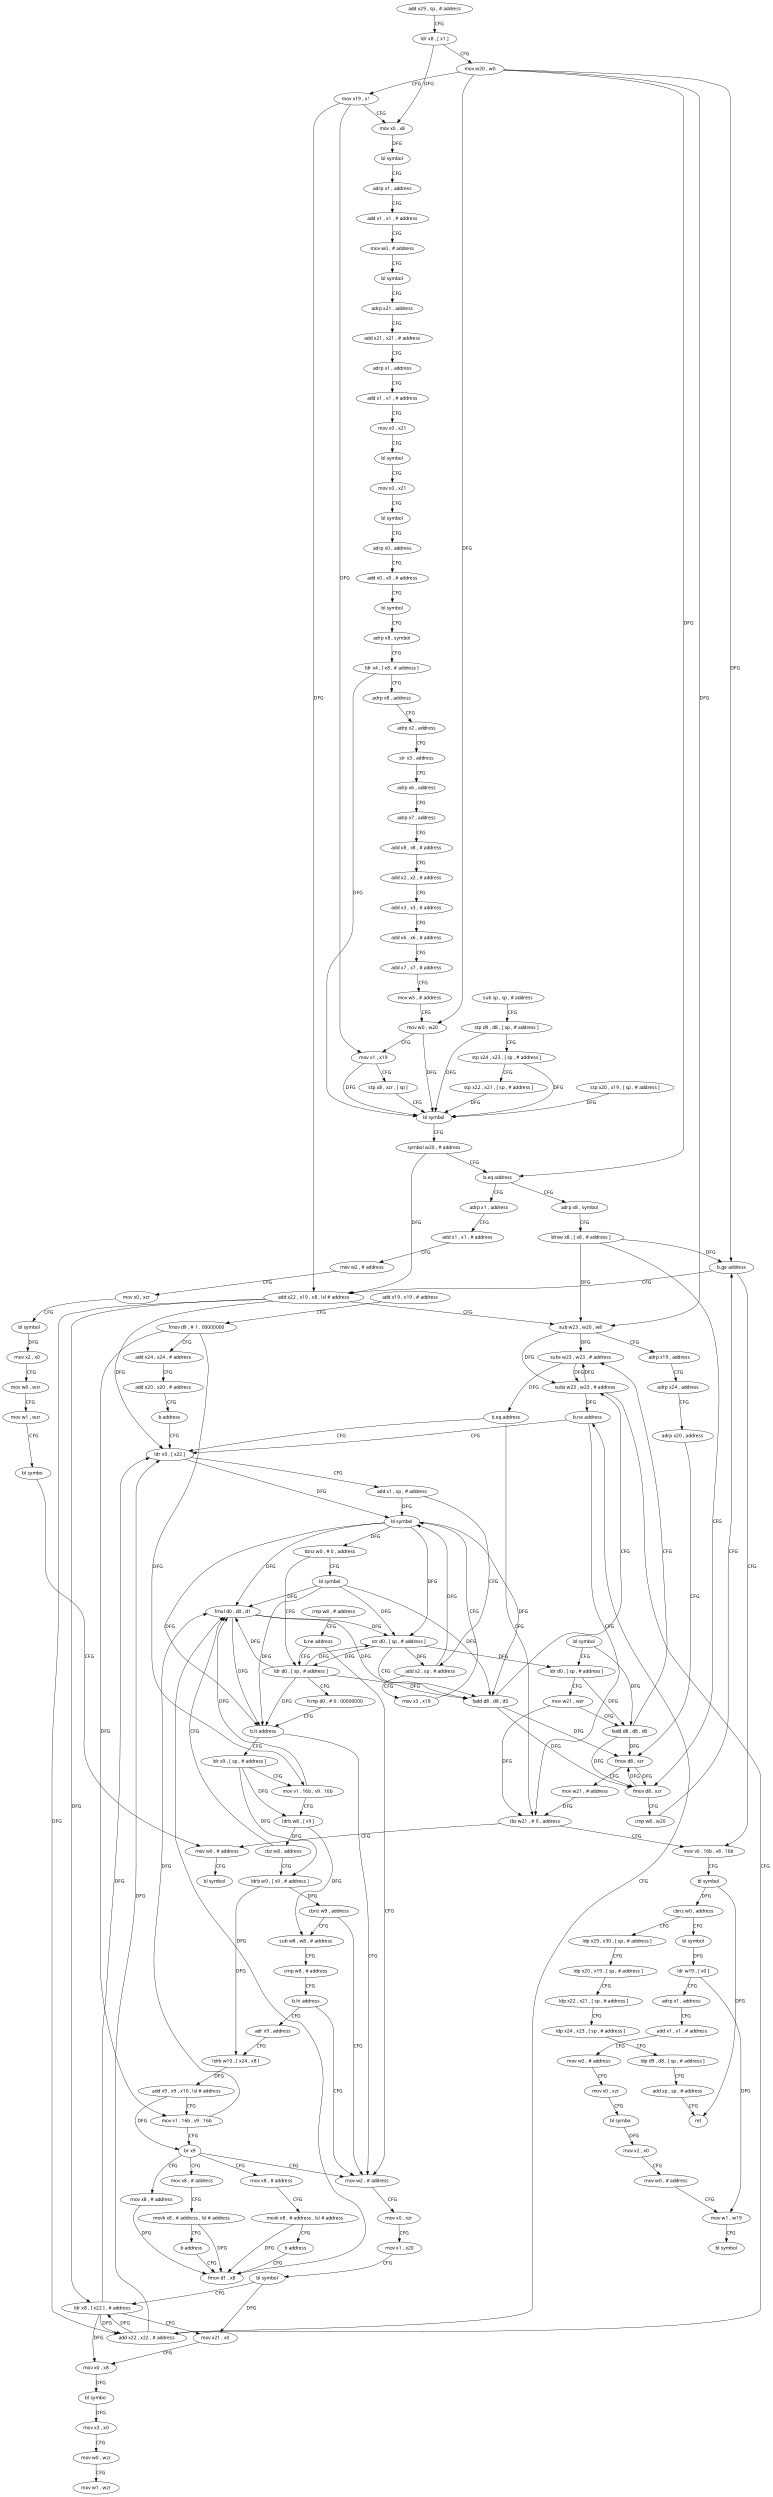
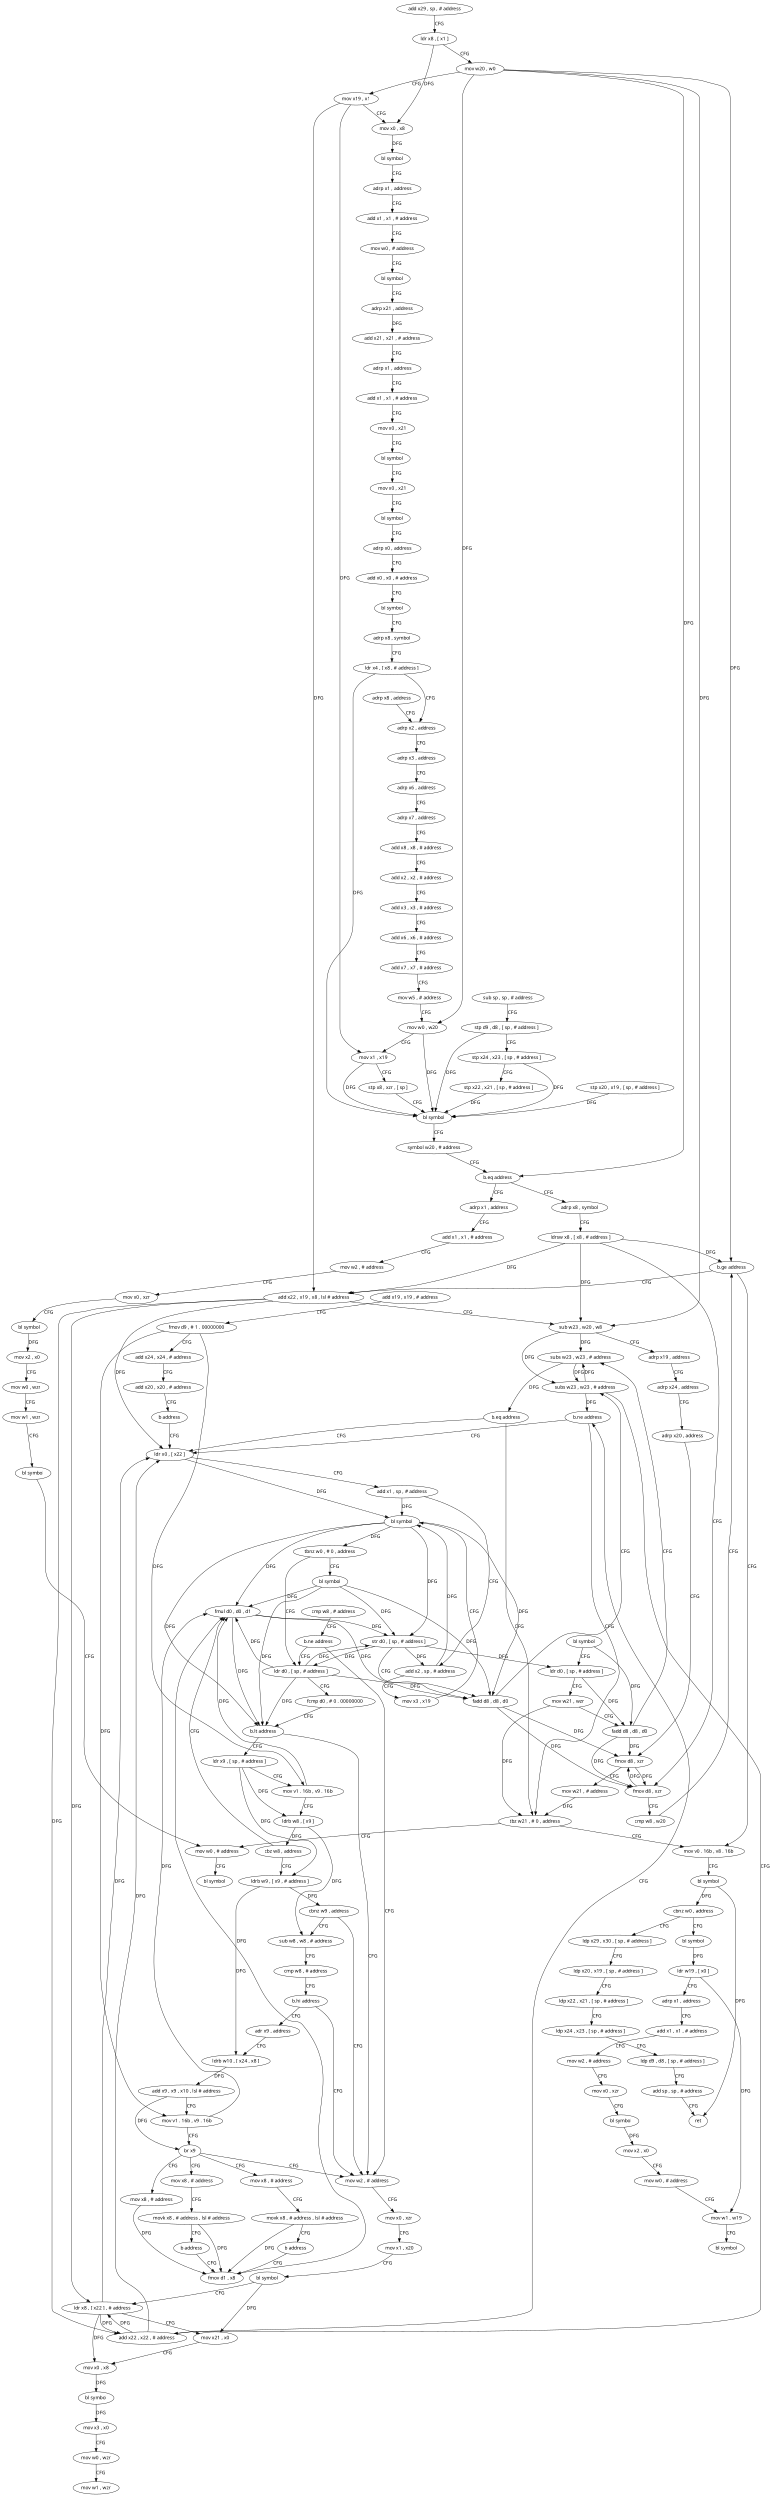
  digraph {
    fontname="Noto Sans"
    node [fontname="Noto Sans"]
    edge [fontname="Noto Sans"]
    n1 [label="sub sp , sp , # address"]
    n2 [label="stp d9 , d8 , [ sp , # address ]"]
    n3 [label="stp x24 , x23 , [ sp , # address ]"]
    n4 [label="bl symbol"]
    n5 [label="stp x22 , x21 , [ sp , # address ]"]
    n6 [label="symbol w20 , # address"]
    n7 [label="stp x20 , x19 , [ sp , # address ]"]
    n8 [label="add x29 , sp , # address"]
    n9 [label="ldr x8 , [ x1 ]"]
    n10 [label="mov w20 , w0"]
    n11 [label="mov x0 , x8"]
    n12 [label="mov x19 , x1"]
    n13 [label="mov w0 , w20"]
    n14 [label="b.eq address"]
    n15 [label="b.ge address"]
    n16 [label="sub w23 , w20 , w8"]
    n17 [label="bl symbol"]
    n18 [label="mov x1 , x19"]
    n19 [label="add x22 , x19 , x8 , lsl # address"]
    n20 [label="adrp x1 , address"]
    n21 [label="adrp x8 , symbol"]
    n22 [label="mov v0 . 16b , v8 . 16b"]
    n23 [label="adrp x19 , address"]
    n24 [label="subs w23 , w23 , # address"]
    n25 [label="subs w23 , w23 , # address"]
    n26 [label="stp x8 , xzr , [ sp ]"]
    n27 [label="ldr x0 , [ x22 ]"]
    n28 [label="ldr x8 , [ x22 ] , # address"]
    n29 [label="add x22 , x22 , # address"]
    n30 [label="adrp x1 , address"]
    n31 [label="add x1 , x1 , # address"]
    n32 [label="mov w0 , # address"]
    n33 [label="bl symbol"]
    n34 [label="adrp x21 , address"]
    n35 [label="add x21 , x21 , # address"]
    n36 [label="adrp x1 , address"]
    n37 [label="add x1 , x1 , # address"]
    n38 [label="mov x0 , x21"]
    n39 [label="bl symbol"]
    n40 [label="mov x0 , x21"]
    n41 [label="bl symbol"]
    n42 [label="adrp x0 , address"]
    n43 [label="add x0 , x0 , # address"]
    n44 [label="bl symbol"]
    n45 [label="adrp x8 , symbol"]
    n46 [label="ldr x4 , [ x8 , # address ]"]
    n47 [label="adrp x8 , address"]
    n48 [label="adrp x2 , address"]
-   n49 [label="str x3 , address"]
+   n49 [label="adrp x3 , address"]
    n50 [label="adrp x6 , address"]
    n51 [label="adrp x7 , address"]
    n52 [label="add x8 , x8 , # address"]
    n53 [label="add x2 , x2 , # address"]
    n54 [label="add x3 , x3 , # address"]
    n55 [label="add x6 , x6 , # address"]
    n56 [label="add x7 , x7 , # address"]
    n57 [label="mov w5 , # address"]
    n58 [label="add x1 , x1 , # address"]
    n59 [label="ldrsw x8 , [ x8 , # address ]"]
    n60 [label="mov w2 , # address"]
    n61 [label="fmov d8 , xzr"]
    n62 [label="mov x0 , xzr"]
    n63 [label="bl symbol"]
    n64 [label="mov x2 , x0"]
    n65 [label="mov w0 , wzr"]
    n66 [label="mov w1 , wzr"]
    n67 [label="bl symbol"]
    n68 [label="mov w0 , # address"]
    n69 [label="bl symbol"]
    n70 [label="cmp w8 , w20"]
    n71 [label="fmov d8 , xzr"]
    n72 [label="mov w21 , # address"]
    n73 [label="bl symbol"]
    n74 [label="cbnz w0 , address"]
    n75 [label=ret]
    n76 [label="add x1 , sp , # address"]
    n77 [label="bl symbol"]
    n78 [label="mov x21 , x0"]
    n79 [label="mov x0 , x8"]
    n80 [label="b.ne address"]
    n81 [label="bl symbol"]
    n82 [label="ldp x29 , x30 , [ sp , # address ]"]
    n83 [label="ldr w19 , [ x0 ]"]
    n84 [label="ldp x20 , x19 , [ sp , # address ]"]
    n85 [label="adrp x1 , address"]
    n86 [label="mov w1 , w19"]
    n87 [label="ldp x22 , x21 , [ sp , # address ]"]
    n88 [label="adrp x24 , address"]
    n89 [label="b.eq address"]
    n90 [label="adrp x20 , address"]
    n91 [label="tbz w21 , # 0 , address"]
    n92 [label="add x19 , x19 , # address"]
    n93 [label="fmov d9 , # 1 . 00000000"]
    n94 [label="add x24 , x24 , # address"]
    n95 [label="mov v1 . 16b , v9 . 16b"]
    n96 [label="mov v1 . 16b , v9 . 16b"]
    n97 [label="add x20 , x20 , # address"]
    n98 [label="fmul d0 , d0 , d1"]
    n99 [label="ldrb w8 , [ x9 ]"]
    n100 [label="br x9"]
    n101 [label="b address"]
    n102 [label="add x2 , sp , # address"]
    n103 [label="tbnz w0 , # 0 , address"]
    n104 [label="b.lt address"]
    n105 [label="str d0 , [ sp , # address ]"]
    n106 [label="fadd d8 , d8 , d0"]
    n107 [label="add x1 , x1 , # address"]
    n108 [label="bl symbol"]
    n109 [label="mov w2 , # address"]
    n110 [label="mov x0 , xzr"]
    n111 [label="bl symbol"]
    n112 [label="mov x2 , x0"]
    n113 [label="mov w0 , # address"]
    n114 [label="ldp x24 , x23 , [ sp , # address ]"]
    n115 [label="ldp d9 , d8 , [ sp , # address ]"]
    n116 [label="add sp , sp , # address"]
    n117 [label="mov x3 , x19"]
    n118 [label="ldr d0 , [ sp , # address ]"]
    n119 [label="bl symbol"]
    n120 [label="mov w2 , # address"]
    n121 [label="ldr x9 , [ sp , # address ]"]
    n122 [label="ldr d0 , [ sp , # address ]"]
    n123 [label="fcmp d0 , # 0 . 00000000"]
    n124 [label="mov x0 , xzr"]
    n125 [label="ldrb w9 , [ x9 , # address ]"]
    n126 [label="mov x1 , x20"]
    n127 [label="cbz w8 , address"]
    n128 [label="sub w8 , w8 , # address"]
    n129 [label="cbnz w9 , address"]
    n130 [label="ldrb w10 , [ x24 , x8 ]"]
    n131 [label="cmp w8 , # address"]
    n132 [label="b.ne address"]
    n133 [label="bl symbol"]
    n134 [label="bl symbol"]
    n135 [label="mov x3 , x0"]
    n136 [label="mov w0 , wzr"]
    n137 [label="mov w1 , wzr"]
    n138 [label="bl symbol"]
    n139 [label="fadd d8 , d8 , d0"]
    n140 [label="mov w21 , wzr"]
    n141 [label="cmp w8 , # address"]
    n142 [label="b.hi address"]
    n143 [label="adr x9 , address"]
    n144 [label="add x9 , x9 , x10 , lsl # address"]
    n145 [label="mov x8 , # address"]
    n146 [label="mov x8 , # address"]
    n147 [label="mov x8 , # address"]
    n148 [label="movk x8 , # address , lsl # address"]
    n149 [label="movk x8 , # address , lsl # address"]
    n150 [label="fmov d1 , x8"]
    n151 [label="b address"]
    n152 [label="b address"]
    n1 -> n2 [label=CFG]
    n2 -> n3 [label=CFG]
    n2 -> n4 [label=DFG]
    n3 -> n4 [label=DFG]
    n3 -> n5 [label=CFG]
    n4 -> n6 [label=CFG]
    n5 -> n4 [label=DFG]
    n6 -> n14 [label=CFG]
    n7 -> n4 [label=DFG]
    n8 -> n9 [label=CFG]
    n9 -> n10 [label=CFG]
    n9 -> n11 [label=DFG]
    n10 -> n12 [label=CFG]
    n10 -> n13 [label=DFG]
    n10 -> n14 [label=DFG]
    n10 -> n15 [label=DFG]
    n10 -> n16 [label=DFG]
    n11 -> n17 [label=DFG]
    n12 -> n11 [label=CFG]
    n12 -> n18 [label=DFG]
    n12 -> n19 [label=DFG]
    n13 -> n4 [label=DFG]
    n13 -> n18 [label=CFG]
    n14 -> n20 [label=CFG]
    n14 -> n21 [label=CFG]
    n15 -> n19 [label=CFG]
    n15 -> n22 [label=CFG]
    n16 -> n23 [label=CFG]
    n16 -> n24 [label=DFG]
    n16 -> n25 [label=DFG]
    n17 -> n30 [label=CFG]
    n18 -> n4 [label=DFG]
    n18 -> n26 [label=CFG]
    n19 -> n16 [label=CFG]
    n19 -> n27 [label=DFG]
    n19 -> n28 [label=DFG]
    n19 -> n29 [label=DFG]
    n20 -> n58 [label=CFG]
    n21 -> n59 [label=CFG]
    n22 -> n73 [label=CFG]
    n23 -> n88 [label=CFG]
    n24 -> n25 [label=DFG]
    n24 -> n89 [label=DFG]
    n25 -> n24 [label=DFG]
    n25 -> n29 [label=CFG]
    n25 -> n80 [label=DFG]
    n26 -> n4 [label=CFG]
    n27 -> n76 [label=CFG]
    n27 -> n77 [label=DFG]
    n28 -> n27 [label=DFG]
    n28 -> n29 [label=DFG]
    n28 -> n78 [label=CFG]
    n28 -> n79 [label=DFG]
    n29 -> n27 [label=DFG]
    n29 -> n28 [label=DFG]
    n29 -> n80 [label=CFG]
    n30 -> n31 [label=CFG]
    n31 -> n32 [label=CFG]
    n32 -> n33 [label=CFG]
    n33 -> n34 [label=CFG]
-   n34 -> n35 [label=CFG]
+   n34 -> n35 [label=DFG]
    n35 -> n36 [label=CFG]
    n36 -> n37 [label=CFG]
    n37 -> n38 [label=CFG]
    n38 -> n39 [label=CFG]
    n39 -> n40 [label=CFG]
    n40 -> n41 [label=CFG]
    n41 -> n42 [label=CFG]
    n42 -> n43 [label=CFG]
    n43 -> n44 [label=CFG]
    n44 -> n45 [label=CFG]
    n45 -> n46 [label=CFG]
    n46 -> n4 [label=DFG]
-   n46 -> n47 [label=CFG]
+   n46 -> n48 [label=CFG]
    n47 -> n48 [label=CFG]
    n48 -> n49 [label=CFG]
    n49 -> n50 [label=CFG]
    n50 -> n51 [label=CFG]
    n51 -> n52 [label=CFG]
    n52 -> n53 [label=CFG]
    n53 -> n54 [label=CFG]
    n54 -> n55 [label=CFG]
    n55 -> n56 [label=CFG]
    n56 -> n57 [label=CFG]
    n57 -> n13 [label=CFG]
    n58 -> n60 [label=CFG]
    n59 -> n15 [label=DFG]
    n59 -> n16 [label=DFG]
-   n6 -> n19 [label=DFG]
+   n59 -> n19 [label=DFG]
    n59 -> n61 [label=CFG]
    n60 -> n62 [label=CFG]
    n61 -> n70 [label=CFG]
    n61 -> n71 [label=DFG]
    n62 -> n63 [label=CFG]
    n63 -> n64 [label=DFG]
    n64 -> n65 [label=CFG]
    n65 -> n66 [label=CFG]
    n66 -> n67 [label=CFG]
    n67 -> n68 [label=CFG]
    n68 -> n69 [label=CFG]
    n70 -> n15 [label=CFG]
    n71 -> n61 [label=DFG]
    n71 -> n72 [label=CFG]
    n72 -> n91 [label=DFG]
    n73 -> n74 [label=DFG]
    n73 -> n75 [label=DFG]
    n74 -> n81 [label=CFG]
    n74 -> n82 [label=CFG]
    n76 -> n77 [label=DFG]
    n76 -> n102 [label=CFG]
    n77 -> n98 [label=DFG]
    n77 -> n103 [label=DFG]
    n77 -> n104 [label=DFG]
    n77 -> n105 [label=DFG]
    n77 -> n106 [label=DFG]
    n78 -> n79 [label=CFG]
    n79 -> n134 [label=DFG]
    n80 -> n27 [label=CFG]
    n80 -> n91 [label=CFG]
    n81 -> n83 [label=DFG]
    n82 -> n84 [label=CFG]
    n83 -> n85 [label=CFG]
    n83 -> n86 [label=DFG]
    n84 -> n87 [label=CFG]
    n85 -> n107 [label=CFG]
    n86 -> n108 [label=CFG]
    n87 -> n114 [label=CFG]
    n88 -> n90 [label=CFG]
    n89 -> n27 [label=CFG]
    n89 -> n91 [label=CFG]
    n90 -> n71 [label=CFG]
    n91 -> n22 [label=CFG]
    n91 -> n68 [label=CFG]
    n92 -> n93 [label=CFG]
    n93 -> n94 [label=CFG]
    n93 -> n95 [label=DFG]
    n93 -> n96 [label=DFG]
    n94 -> n97 [label=CFG]
    n95 -> n98 [label=DFG]
    n95 -> n99 [label=CFG]
    n96 -> n98 [label=DFG]
    n96 -> n100 [label=CFG]
    n97 -> n101 [label=CFG]
    n98 -> n104 [label=DFG]
    n98 -> n105 [label=DFG]
    n98 -> n106 [label=DFG]
    n99 -> n127 [label=DFG]
    n99 -> n128 [label=DFG]
    n100 -> n120 [label=CFG]
    n100 -> n145 [label=CFG]
    n100 -> n146 [label=CFG]
    n100 -> n147 [label=CFG]
    n101 -> n27 [label=CFG]
    n102 -> n77 [label=DFG]
    n102 -> n117 [label=CFG]
    n103 -> n118 [label=CFG]
    n103 -> n119 [label=CFG]
    n104 -> n120 [label=CFG]
    n104 -> n121 [label=CFG]
    n105 -> n102 [label=DFG]
    n105 -> n106 [label=CFG]
    n105 -> n118 [label=DFG]
    n105 -> n122 [label=DFG]
    n106 -> n25 [label=CFG]
    n106 -> n61 [label=DFG]
    n106 -> n71 [label=DFG]
    n107 -> n109 [label=CFG]
    n109 -> n110 [label=CFG]
    n110 -> n111 [label=CFG]
    n111 -> n112 [label=DFG]
    n112 -> n113 [label=CFG]
    n113 -> n86 [label=CFG]
    n114 -> n115 [label=CFG]
    n115 -> n116 [label=CFG]
    n116 -> n75 [label=CFG]
    n117 -> n77 [label=CFG]
    n118 -> n98 [label=DFG]
    n118 -> n104 [label=DFG]
    n118 -> n105 [label=DFG]
    n118 -> n106 [label=DFG]
    n118 -> n123 [label=CFG]
    n119 -> n98 [label=DFG]
    n119 -> n104 [label=DFG]
    n119 -> n105 [label=DFG]
    n119 -> n106 [label=DFG]
    n120 -> n124 [label=CFG]
    n121 -> n95 [label=CFG]
    n121 -> n99 [label=DFG]
    n121 -> n125 [label=DFG]
    n122 -> n139 [label=DFG]
    n122 -> n140 [label=CFG]
    n123 -> n104 [label=CFG]
    n124 -> n126 [label=CFG]
    n125 -> n129 [label=DFG]
    n125 -> n130 [label=DFG]
    n126 -> n133 [label=CFG]
    n127 -> n98 [label=CFG]
    n127 -> n125 [label=CFG]
    n128 -> n141 [label=CFG]
    n129 -> n120 [label=CFG]
    n129 -> n128 [label=CFG]
    n130 -> n144 [label=DFG]
    n131 -> n132 [label=CFG]
    n132 -> n118 [label=CFG]
    n132 -> n120 [label=CFG]
    n133 -> n28 [label=CFG]
    n133 -> n78 [label=DFG]
    n134 -> n135 [label=DFG]
    n135 -> n136 [label=CFG]
    n136 -> n137 [label=CFG]
    n138 -> n122 [label=CFG]
    n138 -> n139 [label=DFG]
    n139 -> n24 [label=CFG]
    n139 -> n61 [label=DFG]
    n139 -> n71 [label=DFG]
    n140 -> n91 [label=DFG]
    n140 -> n139 [label=CFG]
    n141 -> n142 [label=CFG]
    n142 -> n120 [label=CFG]
    n142 -> n143 [label=CFG]
    n143 -> n130 [label=CFG]
    n144 -> n96 [label=CFG]
    n144 -> n100 [label=DFG]
    n145 -> n148 [label=CFG]
    n146 -> n149 [label=CFG]
    n147 -> n150 [label=DFG]
    n148 -> n150 [label=DFG]
    n148 -> n151 [label=CFG]
    n149 -> n150 [label=DFG]
    n149 -> n152 [label=CFG]
    n150 -> n98 [label=DFG]
    n151 -> n150 [label=CFG]
    n152 -> n150 [label=CFG]
  }
